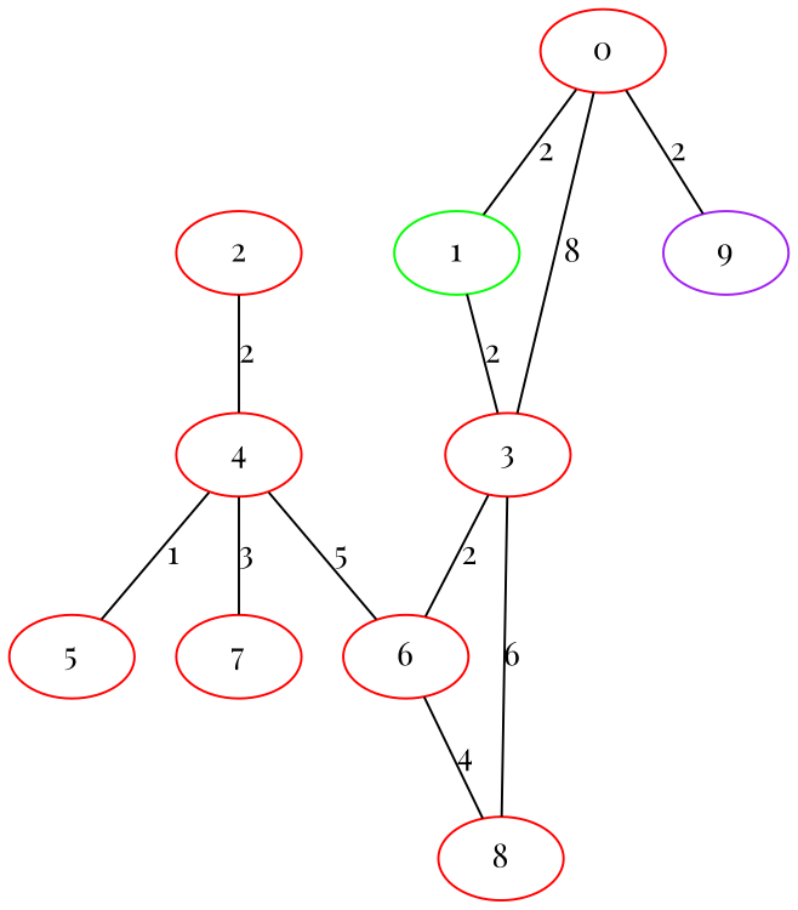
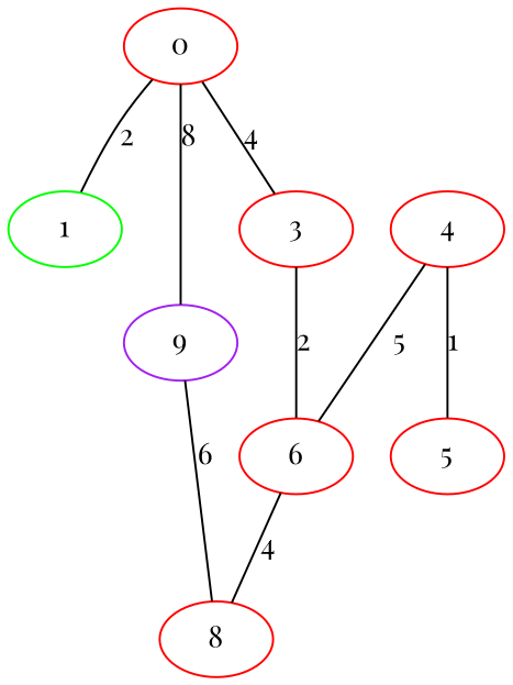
  graph {
    fontname="Playfair Display"
    node [color=red fontname="Playfair Display" weight=1]
    edge [fontname="Playfair Display"]
    1 [color=green weight=2]
    0
    3
    9 [color=purple weight=4]
    6
    8
-   2
    4
-   7
    5
-   1 -- 3 [label=2]
    0 -- 1 [label=2]
-   0 -- 3 [label=8]
-   0 -- 9 [label=2]
+   0 -- 3 [label=4]
+   0 -- 9 [label=8]
    3 -- 6 [label=2]
-   3 -- 8 [label=6]
+   9 -- 8 [label=6]
    6 -- 8 [label=4]
-   2 -- 4 [label=2]
    4 -- 6 [label=5]
-   4 -- 7 [label=3]
    4 -- 5 [label=1]
  }
